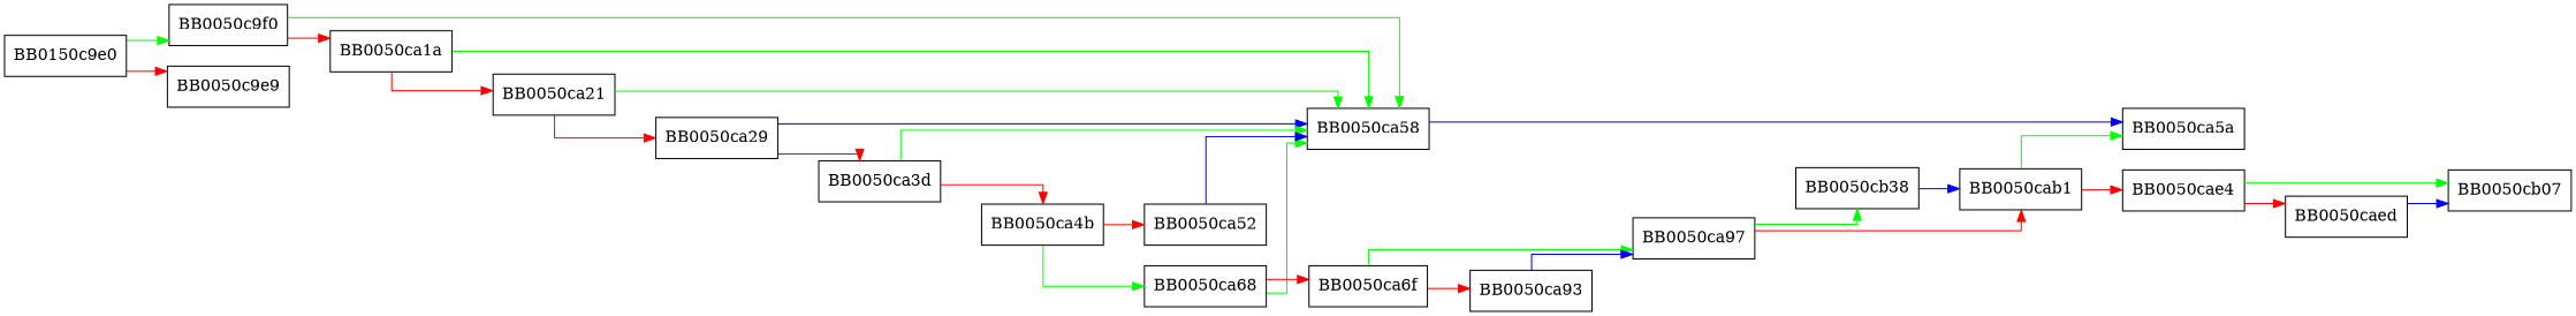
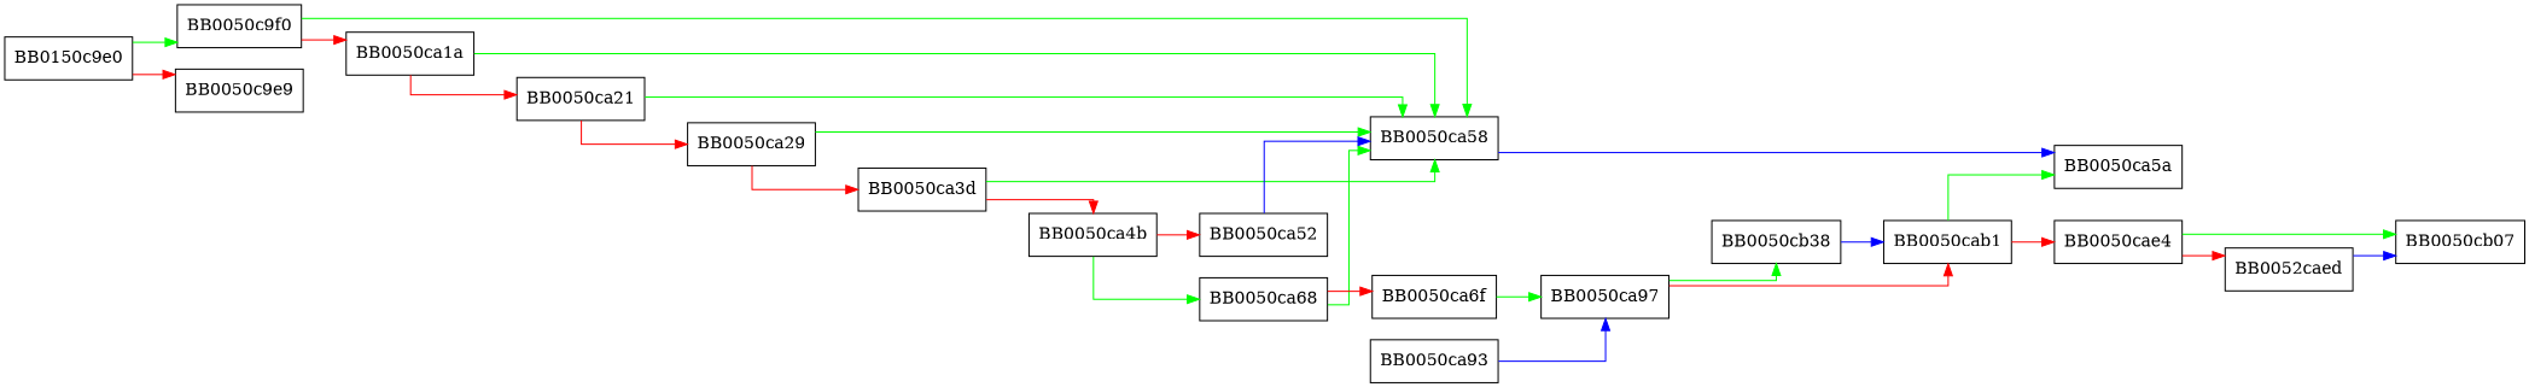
  digraph {
    rankdir=LR
    splines=ortho
    node [shape=box]
    edge [color=green]
    n1 [label=BB0150c9e0]
    BB0050c9f0
    BB0050c9e9
    BB0050ca58
    BB0050ca1a
    BB0050ca5a
    BB0050ca21
    BB0050ca29
    BB0050ca3d
    BB0050ca4b
    BB0050ca68
    BB0050ca52
    BB0050ca6f
    BB0050ca97
    BB0050ca93
    BB0050cb38
    BB0050cab1
    BB0050cae4
    BB0050cb07
-   BB0050caed
+   BB0050caed [label=BB0052caed]
    n1 -> BB0050c9f0
    n1 -> BB0050c9e9 [color=red]
    BB0050c9f0 -> BB0050ca58
    BB0050c9f0 -> BB0050ca1a [color=red]
    BB0050ca58 -> BB0050ca5a [color=blue]
    BB0050ca1a -> BB0050ca58
    BB0050ca1a -> BB0050ca21 [color=red]
    BB0050ca21 -> BB0050ca58
    BB0050ca21 -> BB0050ca29 [color=red]
-   BB0050ca29 -> BB0050ca58 [color=blue]
+   BB0050ca29 -> BB0050ca58
    BB0050ca29 -> BB0050ca3d [color=red]
    BB0050ca3d -> BB0050ca58
    BB0050ca3d -> BB0050ca4b [color=red]
    BB0050ca4b -> BB0050ca68
    BB0050ca4b -> BB0050ca52 [color=red]
    BB0050ca68 -> BB0050ca58
    BB0050ca68 -> BB0050ca6f [color=red]
    BB0050ca52 -> BB0050ca58 [color=blue]
    BB0050ca6f -> BB0050ca97
-   BB0050ca6f -> BB0050ca93 [color=red]
    BB0050ca97 -> BB0050cb38
    BB0050ca97 -> BB0050cab1 [color=red]
    BB0050ca93 -> BB0050ca97 [color=blue]
    BB0050cb38 -> BB0050cab1 [color=blue]
    BB0050cab1 -> BB0050ca5a
    BB0050cab1 -> BB0050cae4 [color=red]
    BB0050cae4 -> BB0050cb07
    BB0050cae4 -> BB0050caed [color=red]
    BB0050caed -> BB0050cb07 [color=blue]
  }
